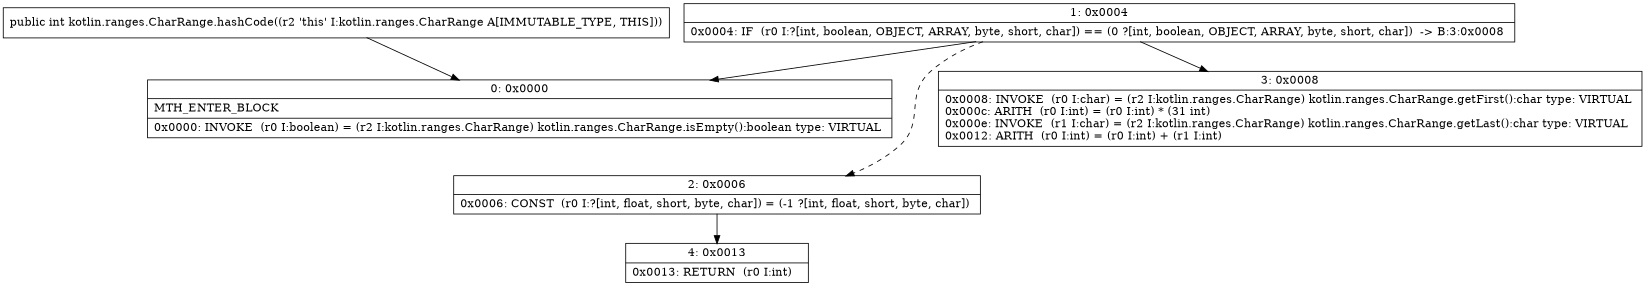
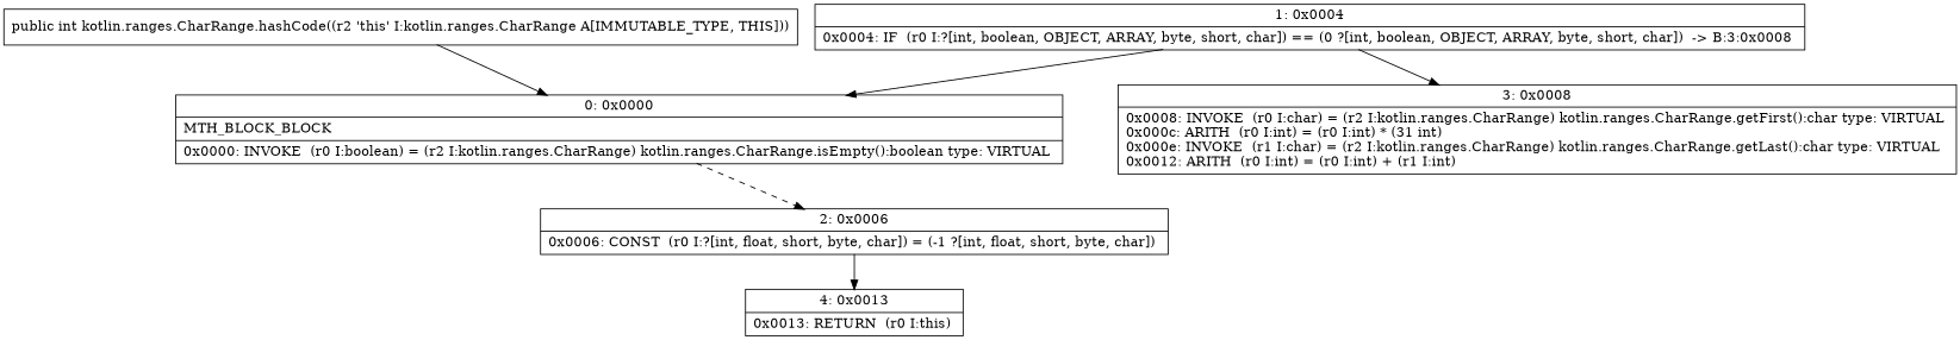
  digraph {
    node [shape=record]
-   n1 [label="{0\:\ 0x0000|MTH_ENTER_BLOCK\l|0x0000: INVOKE  (r0 I:boolean) = (r2 I:kotlin.ranges.CharRange) kotlin.ranges.CharRange.isEmpty():boolean type: VIRTUAL \l}"]
+   n1 [label="{0\:\ 0x0000|MTH_BLOCK_BLOCK\l|0x0000: INVOKE  (r0 I:boolean) = (r2 I:kotlin.ranges.CharRange) kotlin.ranges.CharRange.isEmpty():boolean type: VIRTUAL \l}"]
    n2 [label="{1\:\ 0x0004|0x0004: IF  (r0 I:?[int, boolean, OBJECT, ARRAY, byte, short, char]) == (0 ?[int, boolean, OBJECT, ARRAY, byte, short, char])  \-\> B:3:0x0008 \l}"]
    n3 [label="{2\:\ 0x0006|0x0006: CONST  (r0 I:?[int, float, short, byte, char]) = (\-1 ?[int, float, short, byte, char]) \l}"]
    n4 [label="{3\:\ 0x0008|0x0008: INVOKE  (r0 I:char) = (r2 I:kotlin.ranges.CharRange) kotlin.ranges.CharRange.getFirst():char type: VIRTUAL \l0x000c: ARITH  (r0 I:int) = (r0 I:int) * (31 int) \l0x000e: INVOKE  (r1 I:char) = (r2 I:kotlin.ranges.CharRange) kotlin.ranges.CharRange.getLast():char type: VIRTUAL \l0x0012: ARITH  (r0 I:int) = (r0 I:int) + (r1 I:int) \l}"]
-   n5 [label="{4\:\ 0x0013|0x0013: RETURN  (r0 I:int) \l}"]
+   n5 [label="{4\:\ 0x0013|0x0013: RETURN  (r0 I:this) \l}"]
    n6 [label="{public int kotlin.ranges.CharRange.hashCode((r2 'this' I:kotlin.ranges.CharRange A[IMMUTABLE_TYPE, THIS])) }"]
    n2 -> n1
-   n2 -> n3 [style=dashed]
+   n1 -> n3 [style=dashed]
    n2 -> n4
    n3 -> n5
    n6 -> n1
  }
